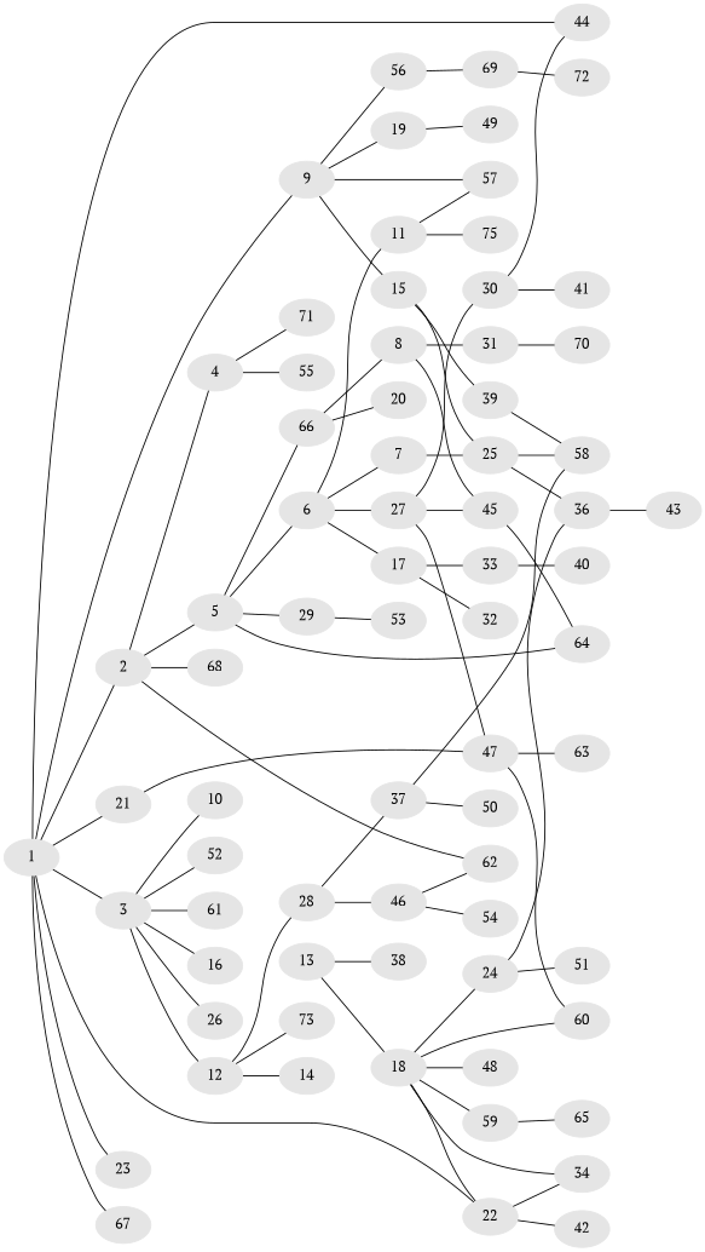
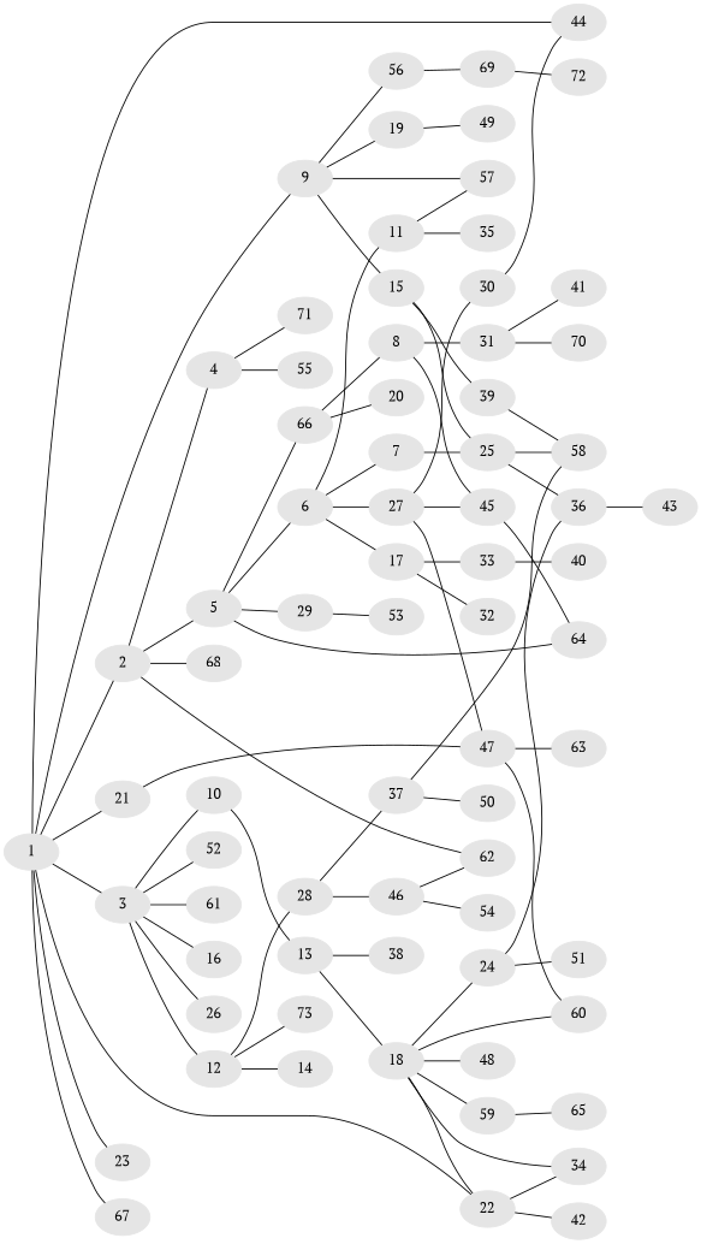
  graph {
    fontname="PT Serif"
    rankdir=LR
    node [color=gray90 fontname="PT Serif" style=filled]
    edge [fontname="PT Serif"]
    1
    2
    3
    9
    21
    22
    23
    44
    67
    4
    5
    62
    68
    10
    12
    16
    26
    52
    61
    15
    19
    56
    57
    47
    34
    42
    55
    71
    6
    29
    64
    66
    13
    14
    28
    73
    7
    11
    17
    27
    8
    31
    45
    53
    20
    25
-   35 [label=75]
+   35
    32
    33
    30
    36
    58
    70
    39
    49
    69
    18
    38
    37
    46
    24
    48
    59
    60
    40
    51
    65
    63
    43
    41
    50
    54
    72
    1 -- 2
    1 -- 3
    1 -- 9
    1 -- 21
    1 -- 22
    1 -- 23
    1 -- 44
    1 -- 67
    2 -- 4
    2 -- 5
    2 -- 62
    2 -- 68
    3 -- 10
    3 -- 12
    3 -- 16
    3 -- 26
    3 -- 52
    3 -- 61
    9 -- 15
    9 -- 19
    9 -- 56
    9 -- 57
    21 -- 47
    22 -- 34
    22 -- 42
    4 -- 55
    4 -- 71
    5 -- 6
    5 -- 29
    5 -- 64
    5 -- 66
+   10 -- 13
    12 -- 14
    12 -- 28
    12 -- 73
    15 -- 25
    15 -- 39
    19 -- 49
    56 -- 69
    47 -- 60
    47 -- 63
    6 -- 7
    6 -- 11
    6 -- 17
    6 -- 27
    29 -- 53
    66 -- 8
    66 -- 20
    13 -- 18
    13 -- 38
    28 -- 37
    28 -- 46
    7 -- 25
    11 -- 57
    11 -- 35
    17 -- 32
    17 -- 33
    27 -- 47
    27 -- 45
    27 -- 30
    8 -- 31
    8 -- 45
    31 -- 70
    45 -- 64
    25 -- 36
    25 -- 58
    33 -- 40
    30 -- 44
-   30 -- 41
+   31 -- 41
    36 -- 43
    39 -- 58
    69 -- 72
    18 -- 22
    18 -- 34
    18 -- 24
    18 -- 48
    18 -- 59
    18 -- 60
    37 -- 58
    37 -- 50
    46 -- 62
    46 -- 54
    24 -- 36
    24 -- 51
    59 -- 65
  }
